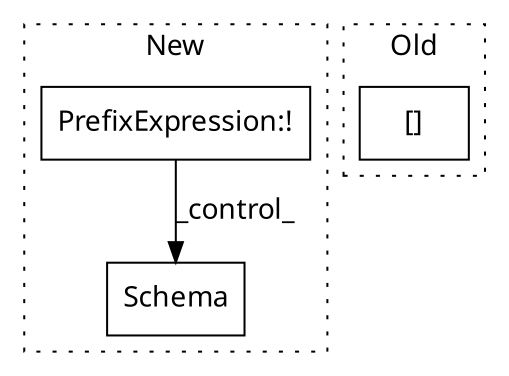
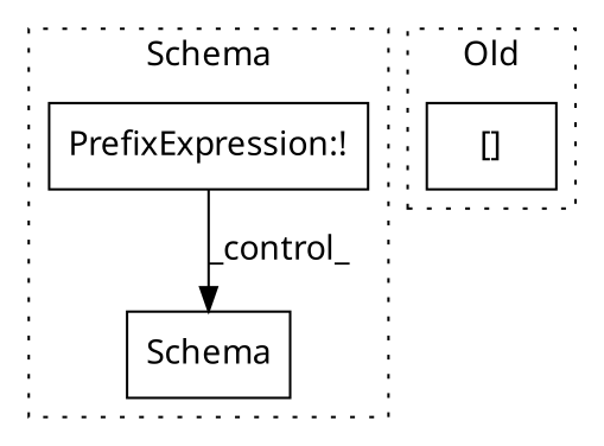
  digraph {
    fontname="Noto Sans"
    node [shape=box fontname="Noto Sans"]
    n1 [a=32 l="7,1" label=Schema s="6715,6730"]
    n2 [a=38 l=1 label="PrefixExpression:!" s=4512]
    n3 [a=2 l="10,1" label="[]" s="5672,5699"]
    subgraph cluster_1 {
-     label=New
+     label=Schema
      style=dotted
      n1
      n2
    }
    subgraph cluster_2 {
      label=Old
      style=dotted
      n3
    }
    n2 -> n1 [label=_control_ fontname="Noto Sans"]
  }
